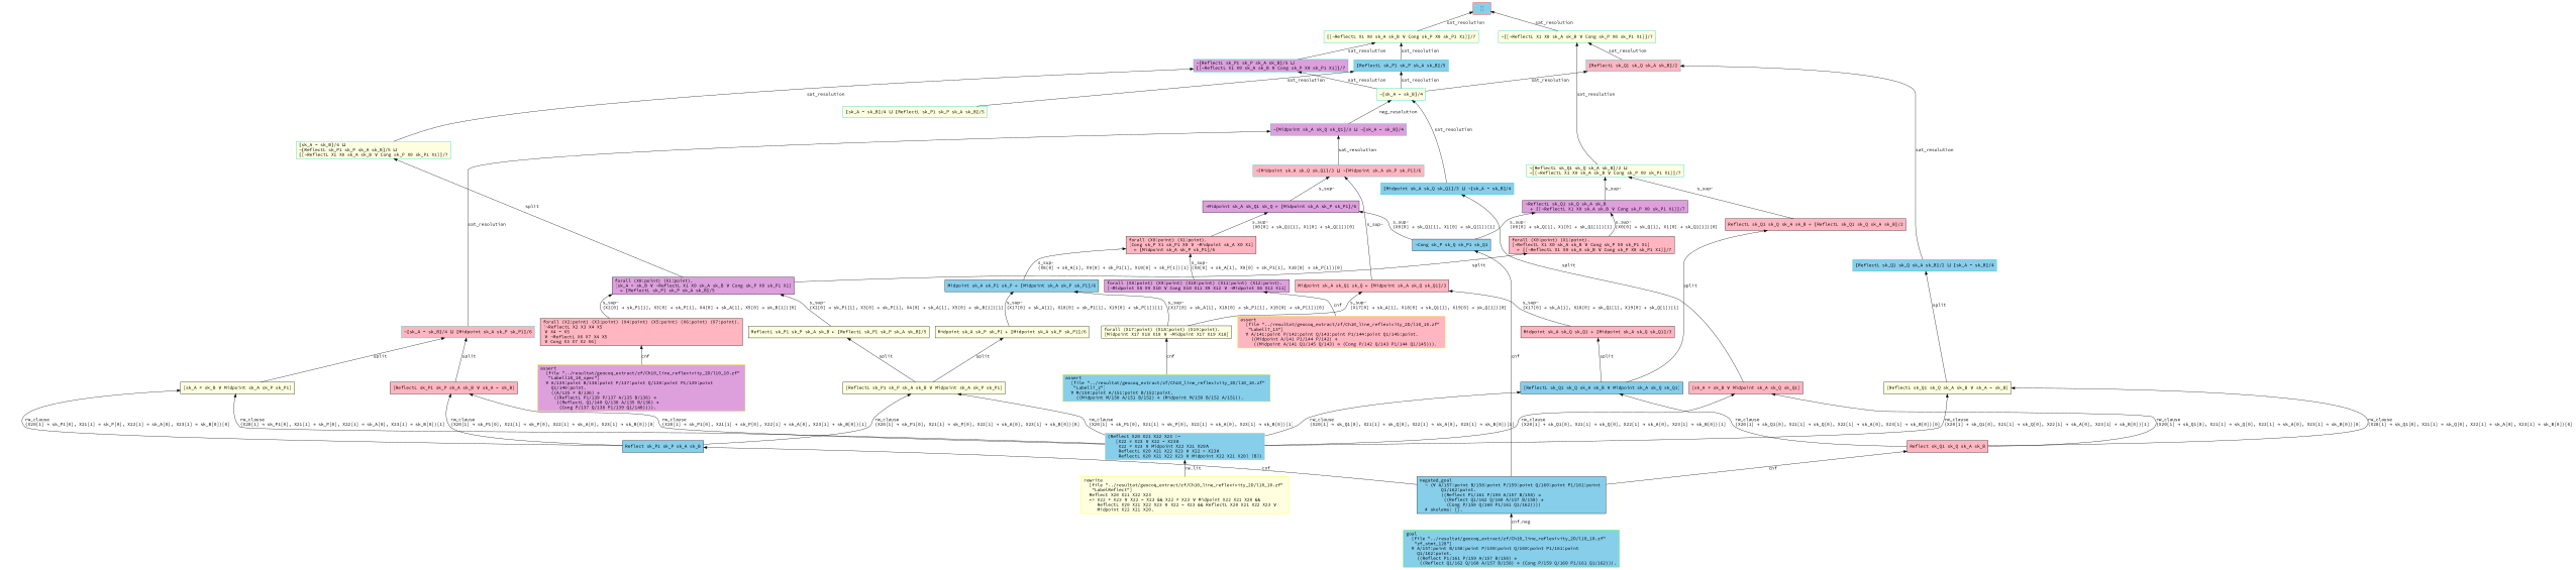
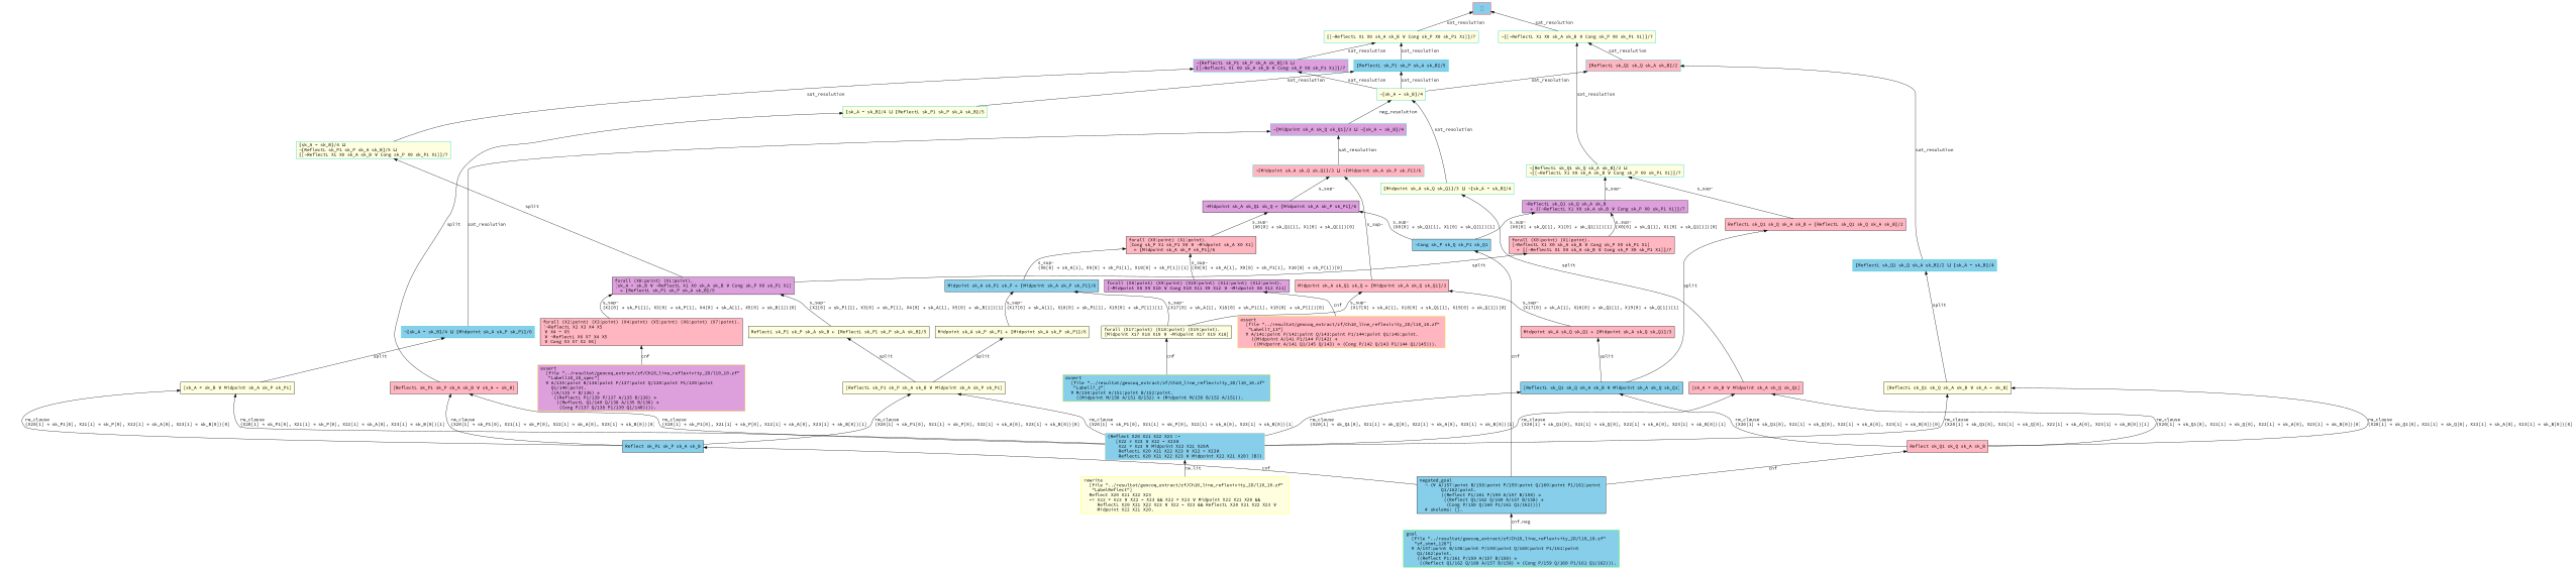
  digraph {
    fontname="Source Code Pro"
    node [fillcolor=lightyellow fontname="Source Code Pro" shape=box style=filled]
    edge [dir=back fontname="Source Code Pro"]
    n1 [color=red fillcolor=skyblue label="[]"]
    n2 [color=cyan3 label="¬⟦[¬ReflectL X1 X0 sk_A sk_B ∨ Cong sk_P X0 sk_P1 X1]⟧/7\l"]
    n3 [color=cyan3 label="⟦[¬ReflectL X1 X0 sk_A sk_B ∨ Cong sk_P X0 sk_P1 X1]⟧/7\l"]
    n4 [color=cyan3 fillcolor=lightpink label="⟦ReflectL sk_Q1 sk_Q sk_A sk_B⟧/2\l"]
    n5 [color=cyan3 label="¬⟦ReflectL sk_Q1 sk_Q sk_A sk_B⟧/2 ⊔ \l¬⟦[¬ReflectL X1 X0 sk_A sk_B ∨ Cong sk_P X0 sk_P1 X1]⟧/7\l"]
    n6 [color=cyan3 fillcolor=skyblue label="⟦ReflectL sk_P1 sk_P sk_A sk_B⟧/5\l"]
    n7 [color=cyan3 fillcolor=plum label="¬⟦ReflectL sk_P1 sk_P sk_A sk_B⟧/5 ⊔ \l⟦[¬ReflectL X1 X0 sk_A sk_B ∨ Cong sk_P X0 sk_P1 X1]⟧/7\l"]
    n8 [color=cyan3 label="¬⟦sk_A = sk_B⟧/4\l"]
    n9 [color=cyan3 fillcolor=skyblue label="⟦ReflectL sk_Q1 sk_Q sk_A sk_B⟧/2 ⊔ ⟦sk_A = sk_B⟧/4\l"]
    n10 [fillcolor=plum label="¬ReflectL sk_Q1 sk_Q sk_A sk_B\l  ← ⟦[¬ReflectL X1 X0 sk_A sk_B ∨ Cong sk_P X0 sk_P1 X1]⟧/7\l"]
    n11 [fillcolor=lightpink label="ReflectL sk_Q1 sk_Q sk_A sk_B ← ⟦ReflectL sk_Q1 sk_Q sk_A sk_B⟧/2\l"]
-   n12 [color=cyan3 fillcolor=skyblue label="⟦Midpoint sk_A sk_Q sk_Q1⟧/3 ⊔ ¬⟦sk_A = sk_B⟧/4\l"]
+   n12 [color=cyan3 label="⟦Midpoint sk_A sk_Q sk_Q1⟧/3 ⊔ ¬⟦sk_A = sk_B⟧/4\l"]
    n13 [color=cyan3 fillcolor=plum label="¬⟦Midpoint sk_A sk_Q sk_Q1⟧/3 ⊔ ¬⟦sk_A = sk_B⟧/4\l"]
    n14 [label="[ReflectL sk_Q1 sk_Q sk_A sk_B ∨ sk_A = sk_B]\l"]
    n15 [fillcolor=lightpink label="[sk_A ≠ sk_B ∨ Midpoint sk_A sk_Q sk_Q1]\l"]
-   n16 [color=cyan3 fillcolor=lightpink label="¬⟦sk_A = sk_B⟧/4 ⊔ ⟦Midpoint sk_A sk_P sk_P1⟧/6\l"]
+   n16 [color=cyan3 fillcolor=skyblue label="¬⟦sk_A = sk_B⟧/4 ⊔ ⟦Midpoint sk_A sk_P sk_P1⟧/6\l"]
    n17 [color=cyan3 fillcolor=lightpink label="¬⟦Midpoint sk_A sk_Q sk_Q1⟧/3 ⊔ ¬⟦Midpoint sk_A sk_P sk_P1⟧/6\l"]
    n18 [color=navajowhite fillcolor=skyblue label="(Reflect X20 X21 X22 X23 :=\l   [X22 ≠ X23 ∨ X22 = X23∧\l    X22 ≠ X23 ∨ Midpoint X22 X21 X20∧\l    ReflectL X20 X21 X22 X23 ∨ X22 = X23∧\l    ReflectL X20 X21 X22 X23 ∨ Midpoint X22 X21 X20] [B])\l"]
    n19 [fillcolor=lightpink label="Reflect sk_Q1 sk_Q sk_A sk_B\l"]
    n20 [color=yellow label="rewrite\l  [file \"../resultat/geocoq_extract/zf/Ch10_line_reflexivity_2D/l10_10.zf\" \l   \"LabelReflect\"]\l  Reflect X20 X21 X22 X23\l  =\> X22 ≠ X23 ∨ X22 = X23 && X22 ≠ X23 ∨ Midpoint X22 X21 X20 && \l     ReflectL X20 X21 X22 X23 ∨ X22 = X23 && ReflectL X20 X21 X22 X23 ∨ \l     Midpoint X22 X21 X20.\l"]
    n21 [fillcolor=skyblue label="negated_goal\l  ¬ (∀ A/157:point B/158:point P/159:point Q/160:point P1/161:point \l        Q1/162:point.\l        ((Reflect P1/161 P/159 A/157 B/158) ⇒\l         ((Reflect Q1/162 Q/160 A/157 B/158) ⇒\l          (Cong P/159 Q/160 P1/161 Q1/162))))\l  # skolems: [].\l"]
    n22 [color=green fillcolor=skyblue label="goal\l  [file \"../resultat/geocoq_extract/zf/Ch10_line_reflexivity_2D/l10_10.zf\" \l   \"zf_stmt_128\"]\l  ∀ A/157:point B/158:point P/159:point Q/160:point P1/161:point \l    Q1/162:point.\l    ((Reflect P1/161 P/159 A/157 B/158) ⇒\l     ((Reflect Q1/162 Q/160 A/157 B/158) ⇒ (Cong P/159 Q/160 P1/161 Q1/162))).\l"]
    n23 [label="[sk_A ≠ sk_B ∨ Midpoint sk_A sk_P sk_P1]\l"]
    n24 [fillcolor=plum label="¬Midpoint sk_A sk_Q1 sk_Q ← ⟦Midpoint sk_A sk_P sk_P1⟧/6\l"]
    n25 [fillcolor=lightpink label="Midpoint sk_A sk_Q1 sk_Q ← ⟦Midpoint sk_A sk_Q sk_Q1⟧/3\l"]
    n26 [fillcolor=skyblue label="Reflect sk_P1 sk_P sk_A sk_B\l"]
    n27 [fillcolor=skyblue label="¬Cong sk_P sk_Q sk_P1 sk_Q1\l"]
    n28 [fillcolor=lightpink label="forall (X0:point) (X1:point).\l[Cong sk_P X1 sk_P1 X0 ∨ ¬Midpoint sk_A X0 X1]\l  ← ⟦Midpoint sk_A sk_P sk_P1⟧/6\l"]
    n29 [label="forall (X17:point) (X18:point) (X19:point).\l[Midpoint X17 X18 X19 ∨ ¬Midpoint X17 X19 X18]\l"]
    n30 [fillcolor=lightpink label="Midpoint sk_A sk_Q sk_Q1 ← ⟦Midpoint sk_A sk_Q sk_Q1⟧/3\l"]
    n31 [fillcolor=plum label="forall (X8:point) (X9:point) (X10:point) (X11:point) (X12:point).\l[¬Midpoint X8 X9 X10 ∨ Cong X10 X11 X9 X12 ∨ ¬Midpoint X8 X12 X11]\l"]
    n32 [fillcolor=skyblue label="Midpoint sk_A sk_P1 sk_P ← ⟦Midpoint sk_A sk_P sk_P1⟧/6\l"]
    n33 [color=yellow fillcolor=lightpink label="assert\l  [file \"../resultat/geocoq_extract/zf/Ch10_line_reflexivity_2D/l10_10.zf\" \l   \"Labell7_13\"]\l  ∀ A/141:point P/142:point Q/143:point P1/144:point Q1/145:point.\l    ((Midpoint A/141 P1/144 P/142) ⇒\l     ((Midpoint A/141 Q1/145 Q/143) ⇒ (Cong P/142 Q/143 P1/144 Q1/145))).\l"]
    n34 [label="Midpoint sk_A sk_P sk_P1 ← ⟦Midpoint sk_A sk_P sk_P1⟧/6\l"]
    n35 [color=yellow fillcolor=skyblue label="assert\l  [file \"../resultat/geocoq_extract/zf/Ch10_line_reflexivity_2D/l10_10.zf\" \l   \"Labell7_2\"]\l  ∀ M/150:point A/151:point B/152:point.\l    ((Midpoint M/150 A/151 B/152) ⇒ (Midpoint M/150 B/152 A/151)).\l"]
    n36 [label="[ReflectL sk_P1 sk_P sk_A sk_B ∨ Midpoint sk_A sk_P sk_P1]\l"]
    n37 [fillcolor=skyblue label="[ReflectL sk_Q1 sk_Q sk_A sk_B ∨ Midpoint sk_A sk_Q sk_Q1]\l"]
    n38 [fillcolor=lightpink label="forall (X0:point) (X1:point).\l[¬ReflectL X1 X0 sk_A sk_B ∨ Cong sk_P X0 sk_P1 X1]\l  ← ⟦[¬ReflectL X1 X0 sk_A sk_B ∨ Cong sk_P X0 sk_P1 X1]⟧/7\l"]
    n39 [fillcolor=plum label="forall (X0:point) (X1:point).\l[sk_A = sk_B ∨ ¬ReflectL X1 X0 sk_A sk_B ∨ Cong sk_P X0 sk_P1 X1]\l  ← ⟦ReflectL sk_P1 sk_P sk_A sk_B⟧/5\l"]
    n40 [fillcolor=lightpink label="forall (X2:point) (X3:point) (X4:point) (X5:point) (X6:point) (X7:point).\l[¬ReflectL X2 X3 X4 X5\l ∨ X4 = X5\l ∨ ¬ReflectL X6 X7 X4 X5\l ∨ Cong X3 X7 X2 X6]\l"]
    n41 [label="ReflectL sk_P1 sk_P sk_A sk_B ← ⟦ReflectL sk_P1 sk_P sk_A sk_B⟧/5\l"]
    n42 [color=yellow fillcolor=plum label="assert\l  [file \"../resultat/geocoq_extract/zf/Ch10_line_reflexivity_2D/l10_10.zf\" \l   \"Labell10_10_spec\"]\l  ∀ A/135:point B/136:point P/137:point Q/138:point P1/139:point \l    Q1/140:point.\l    ((A/135 ≠ B/136) ⇒\l     ((ReflectL P1/139 P/137 A/135 B/136) ⇒\l      ((ReflectL Q1/140 Q/138 A/135 B/136) ⇒\l       (Cong P/137 Q/138 P1/139 Q1/140)))).\l"]
    n43 [color=cyan3 label="⟦sk_A = sk_B⟧/4 ⊔ ⟦ReflectL sk_P1 sk_P sk_A sk_B⟧/5\l"]
    n44 [color=cyan3 label="⟦sk_A = sk_B⟧/4 ⊔ \l¬⟦ReflectL sk_P1 sk_P sk_A sk_B⟧/5 ⊔ \l⟦[¬ReflectL X1 X0 sk_A sk_B ∨ Cong sk_P X0 sk_P1 X1]⟧/7\l"]
    n45 [fillcolor=lightpink label="[ReflectL sk_P1 sk_P sk_A sk_B ∨ sk_A = sk_B]\l"]
    n1 -> n2 [label=sat_resolution]
    n1 -> n3 [label=sat_resolution]
    n2 -> n4 [label=sat_resolution]
    n2 -> n5 [label=sat_resolution]
    n3 -> n6 [label=sat_resolution]
    n3 -> n7 [label=sat_resolution]
    n4 -> n8 [label=sat_resolution]
    n4 -> n9 [label=sat_resolution]
    n5 -> n10 [label="s_sup-\l"]
    n5 -> n11 [label="s_sup-\l"]
    n6 -> n8 [label=sat_resolution]
    n6 -> n43 [label=sat_resolution]
    n7 -> n8 [label=sat_resolution]
    n7 -> n44 [label=sat_resolution]
    n8 -> n12 [label=sat_resolution]
    n8 -> n13 [label=neg_resolution]
    n9 -> n14 [label=split]
    n10 -> n27 [label="s_sup-\l\{X0[0] → sk_Q[1], X1[0] → sk_Q1[1]\}[1]\l"]
    n10 -> n38 [label="s_sup-\l\{X0[0] → sk_Q[1], X1[0] → sk_Q1[1]\}[0]\l"]
    n11 -> n37 [label=split]
    n12 -> n15 [label=split]
    n13 -> n16 [label=sat_resolution]
    n13 -> n17 [label=sat_resolution]
    n14 -> n18 [label="rw_clause\l\{X20[1] → sk_Q1[0], X21[1] → sk_Q[0], X22[1] → sk_A[0], X23[1] → sk_B[0]\}[1]\l"]
    n14 -> n19 [label="rw_clause\l\{X20[1] → sk_Q1[0], X21[1] → sk_Q[0], X22[1] → sk_A[0], X23[1] → sk_B[0]\}[0]\l"]
    n15 -> n18 [label="rw_clause\l\{X20[1] → sk_Q1[0], X21[1] → sk_Q[0], X22[1] → sk_A[0], X23[1] → sk_B[0]\}[1]\l"]
    n15 -> n19 [label="rw_clause\l\{X20[1] → sk_Q1[0], X21[1] → sk_Q[0], X22[1] → sk_A[0], X23[1] → sk_B[0]\}[0]\l"]
    n16 -> n23 [label=split]
    n17 -> n24 [label="s_sup-\l"]
    n17 -> n25 [label="s_sup-\l"]
    n18 -> n20 [label="rw.lit"]
    n19 -> n21 [label=cnf]
    n21 -> n22 [label="cnf.neg"]
    n23 -> n18 [label="rw_clause\l\{X20[1] → sk_P1[0], X21[1] → sk_P[0], X22[1] → sk_A[0], X23[1] → sk_B[0]\}[1]\l"]
    n23 -> n26 [label="rw_clause\l\{X20[1] → sk_P1[0], X21[1] → sk_P[0], X22[1] → sk_A[0], X23[1] → sk_B[0]\}[0]\l"]
    n24 -> n27 [label="s_sup-\l\{X0[0] → sk_Q1[1], X1[0] → sk_Q[1]\}[1]\l"]
    n24 -> n28 [label="s_sup-\l\{X0[0] → sk_Q1[1], X1[0] → sk_Q[1]\}[0]\l"]
    n25 -> n29 [label="s_sup-\l\{X17[0] → sk_A[1], X18[0] → sk_Q1[1], X19[0] → sk_Q[1]\}[0]\l"]
    n25 -> n30 [label="s_sup-\l\{X17[0] → sk_A[1], X18[0] → sk_Q1[1], X19[0] → sk_Q[1]\}[1]\l"]
    n26 -> n21 [label=cnf]
    n27 -> n21 [label=cnf]
    n28 -> n31 [label="s_sup-\l\{X8[0] → sk_A[1], X9[0] → sk_P1[1], X10[0] → sk_P[1]\}[0]\l"]
    n28 -> n32 [label="s_sup-\l\{X8[0] → sk_A[1], X9[0] → sk_P1[1], X10[0] → sk_P[1]\}[1]\l"]
    n29 -> n35 [label=cnf]
    n30 -> n37 [label=split]
    n31 -> n33 [label=cnf]
    n32 -> n29 [label="s_sup-\l\{X17[0] → sk_A[1], X18[0] → sk_P1[1], X19[0] → sk_P[1]\}[0]\l"]
    n32 -> n34 [label="s_sup-\l\{X17[0] → sk_A[1], X18[0] → sk_P1[1], X19[0] → sk_P[1]\}[1]\l"]
    n34 -> n36 [label=split]
    n36 -> n18 [label="rw_clause\l\{X20[1] → sk_P1[0], X21[1] → sk_P[0], X22[1] → sk_A[0], X23[1] → sk_B[0]\}[1]\l"]
    n36 -> n26 [label="rw_clause\l\{X20[1] → sk_P1[0], X21[1] → sk_P[0], X22[1] → sk_A[0], X23[1] → sk_B[0]\}[0]\l"]
    n37 -> n18 [label="rw_clause\l\{X20[1] → sk_Q1[0], X21[1] → sk_Q[0], X22[1] → sk_A[0], X23[1] → sk_B[0]\}[1]\l"]
    n37 -> n19 [label="rw_clause\l\{X20[1] → sk_Q1[0], X21[1] → sk_Q[0], X22[1] → sk_A[0], X23[1] → sk_B[0]\}[0]\l"]
    n38 -> n39 [label=split]
    n39 -> n40 [label="s_sup-\l\{X2[0] → sk_P1[1], X3[0] → sk_P[1], X4[0] → sk_A[1], X5[0] → sk_B[1]\}[0]\l"]
    n39 -> n41 [label="s_sup-\l\{X2[0] → sk_P1[1], X3[0] → sk_P[1], X4[0] → sk_A[1], X5[0] → sk_B[1]\}[1]\l"]
    n40 -> n42 [label=cnf]
    n41 -> n36 [label=split]
-   n16 -> n45 [label=split]
+   n43 -> n45 [label=split]
    n44 -> n39 [label=split]
    n45 -> n18 [label="rw_clause\l\{X20[1] → sk_P1[0], X21[1] → sk_P[0], X22[1] → sk_A[0], X23[1] → sk_B[0]\}[1]\l"]
    n45 -> n26 [label="rw_clause\l\{X20[1] → sk_P1[0], X21[1] → sk_P[0], X22[1] → sk_A[0], X23[1] → sk_B[0]\}[0]\l"]
  }
